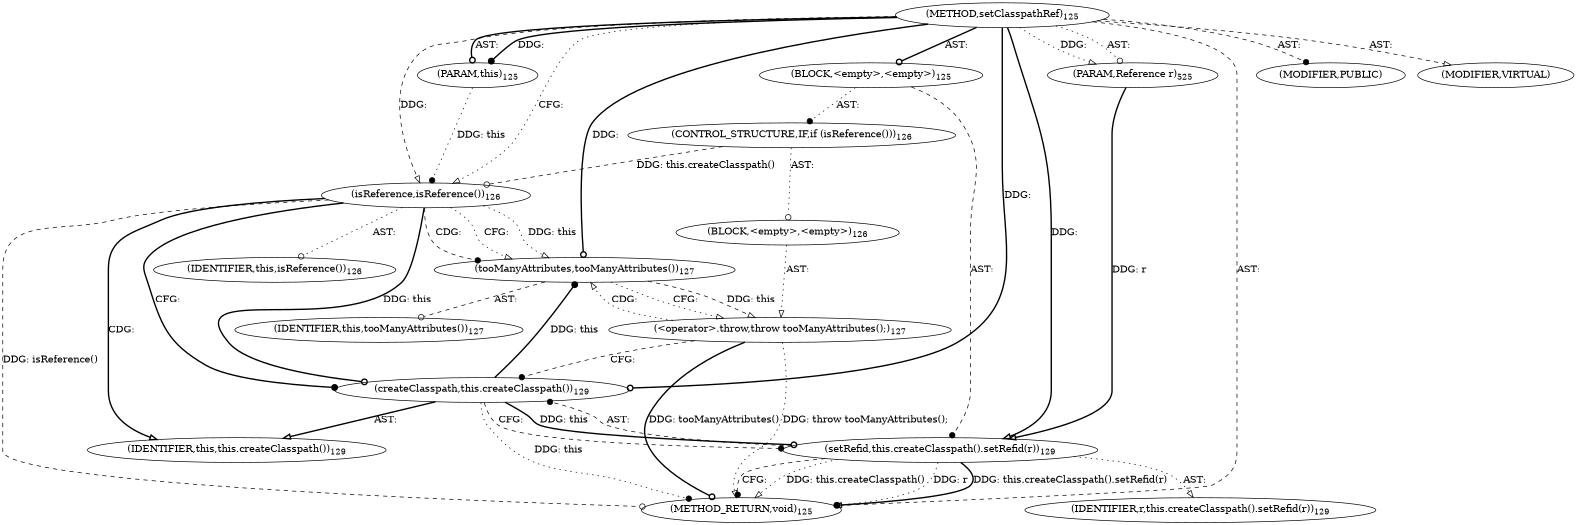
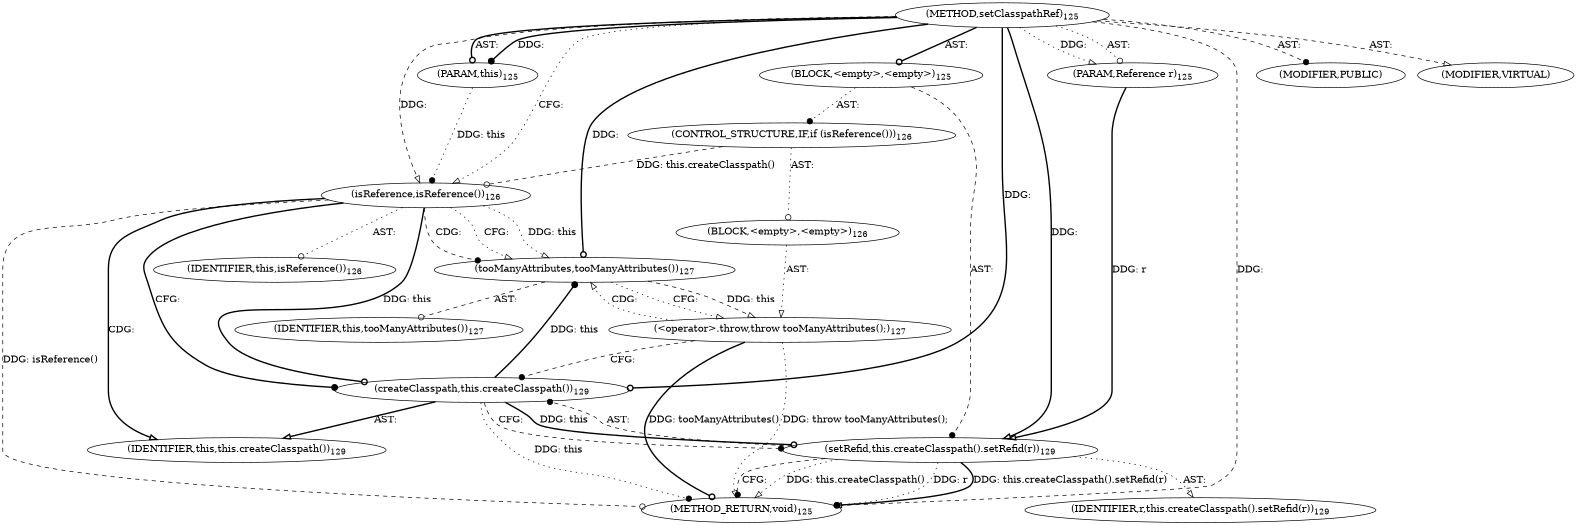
  digraph {
    edge [arrowhead=onormal style=dotted]
    n1 [label=<(METHOD,setClasspathRef)<SUB>125</SUB>>]
    n2 [label=<(PARAM,this)<SUB>125</SUB>>]
-   n3 [label=<(PARAM,Reference r)<SUB>525</SUB>>]
+   n3 [label=<(PARAM,Reference r)<SUB>125</SUB>>]
    n4 [label=<(BLOCK,&lt;empty&gt;,&lt;empty&gt;)<SUB>125</SUB>>]
    n5 [label=<(isReference,isReference())<SUB>126</SUB>>]
    n6 [label=<(tooManyAttributes,tooManyAttributes())<SUB>127</SUB>>]
    n7 [label=<(setRefid,this.createClasspath().setRefid(r))<SUB>129</SUB>>]
    n8 [label=<(createClasspath,this.createClasspath())<SUB>129</SUB>>]
    n9 [label=<(MODIFIER,PUBLIC)>]
    n10 [label=<(MODIFIER,VIRTUAL)>]
    n11 [label=<(METHOD_RETURN,void)<SUB>125</SUB>>]
    n12 [label=<(CONTROL_STRUCTURE,IF,if (isReference()))<SUB>126</SUB>>]
    n13 [label=<(IDENTIFIER,this,isReference())<SUB>126</SUB>>]
    n14 [label=<(IDENTIFIER,this,this.createClasspath())<SUB>129</SUB>>]
    n15 [label=<(&lt;operator&gt;.throw,throw tooManyAttributes();)<SUB>127</SUB>>]
    n16 [label=<(IDENTIFIER,this,tooManyAttributes())<SUB>127</SUB>>]
    n17 [label=<(IDENTIFIER,r,this.createClasspath().setRefid(r))<SUB>129</SUB>>]
    n18 [label=<(BLOCK,&lt;empty&gt;,&lt;empty&gt;)<SUB>126</SUB>>]
    n1 -> n2 [arrowhead=odot label="AST: " style=bold]
    n1 -> n2 [arrowhead=dot label="DDG: " style=bold]
    n1 -> n3 [arrowhead=odot label="AST: "]
    n1 -> n3 [label="DDG: "]
    n1 -> n4 [arrowhead=odot label="AST: " style=bold]
    n1 -> n5 [label="CFG: "]
    n1 -> n5 [label="DDG: " style=dashed]
    n1 -> n6 [arrowhead=odot label="DDG: " style=bold]
    n1 -> n7 [label="DDG: " style=bold]
    n1 -> n8 [arrowhead=odot label="DDG: " style=bold]
    n1 -> n9 [arrowhead=dot label="AST: " style=dashed]
    n1 -> n10 [label="AST: " style=dashed]
-   n1 -> n11 [label="AST: " style=dashed]
+   n1 -> n11 [label="DDG: " style=dashed]
    n2 -> n5 [arrowhead=dot label="DDG: this"]
    n3 -> n7 [label="DDG: r" style=bold]
    n4 -> n7 [arrowhead=dot label="AST: " style=dashed]
    n4 -> n12 [arrowhead=dot label="AST: "]
    n5 -> n6 [label="CFG: "]
    n5 -> n6 [label="DDG: this"]
    n5 -> n6 [arrowhead=dot label="CDG: " style=dashed]
    n5 -> n8 [arrowhead=dot label="CFG: " style=bold]
    n5 -> n8 [arrowhead=odot label="DDG: this" style=bold]
    n5 -> n11 [arrowhead=odot label="DDG: isReference()" style=dashed]
    n5 -> n13 [arrowhead=odot label="AST: "]
    n5 -> n14 [label="CDG: " style=bold]
    n6 -> n15 [label="CFG: "]
    n6 -> n15 [label="DDG: this" style=dashed]
    n6 -> n16 [arrowhead=odot label="AST: " style=dashed]
    n7 -> n8 [arrowhead=dot label="AST: " style=dashed]
    n7 -> n11 [arrowhead=dot label="CFG: " style=dashed]
    n7 -> n11 [label="DDG: this.createClasspath()"]
    n7 -> n11 [label="DDG: r"]
    n7 -> n11 [arrowhead=dot label="DDG: this.createClasspath().setRefid(r)" style=bold]
    n7 -> n17 [label="AST: "]
    n8 -> n6 [arrowhead=dot label="DDG: this" style=bold]
    n8 -> n7 [arrowhead=dot label="CFG: " style=dashed]
    n8 -> n7 [arrowhead=odot label="DDG: this" style=bold]
    n8 -> n11 [arrowhead=dot label="DDG: this"]
    n8 -> n14 [label="AST: " style=bold]
    n12 -> n5 [arrowhead=odot label="DDG: this.createClasspath()" style=dashed]
    n12 -> n18 [arrowhead=odot label="AST: "]
    n15 -> n6 [label="CDG: "]
    n15 -> n8 [arrowhead=dot label="CFG: " style=dashed]
    n15 -> n11 [arrowhead=odot label="DDG: tooManyAttributes()" style=bold]
    n15 -> n11 [label="DDG: throw tooManyAttributes();"]
    n18 -> n15 [label="AST: "]
  }
